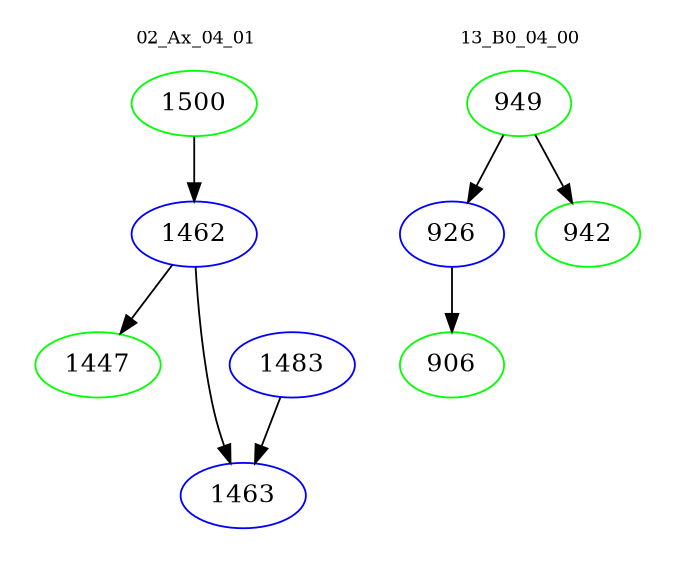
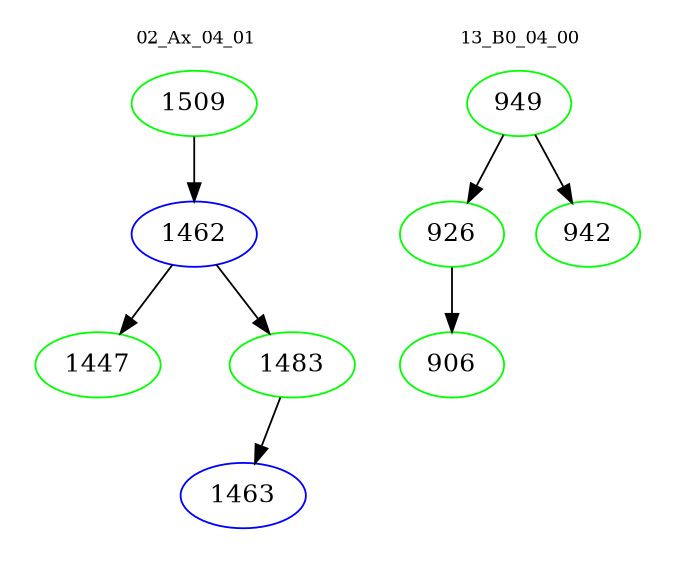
  digraph {
    node [color=green]
    edge [color=black]
    n1 [color=blue label=1462]
    n2 [label=1447]
    n3 [color=blue label=1463]
-   n4 [label=1500]
-   n5 [color=blue label=1483]
+   n4 [label=1509]
+   n5 [label=1483]
    n6 [label=949]
-   n7 [color=blue label=926]
+   n7 [label=926]
    n8 [label=942]
    n9 [label=906]
    subgraph cluster_1 {
      color=white
      fontsize=10
      label="02_Ax_04_01"
      n1
      n2
      n3
      n4
      n5
    }
    subgraph cluster_2 {
      color=white
      fontsize=10
      label="13_B0_04_00"
      n6
      n7
      n8
      n9
    }
    n1 -> n2
-   n1 -> n3
+   n1 -> n5
    n4 -> n1
    n5 -> n3
    n6 -> n7
    n6 -> n8
    n7 -> n9
  }
